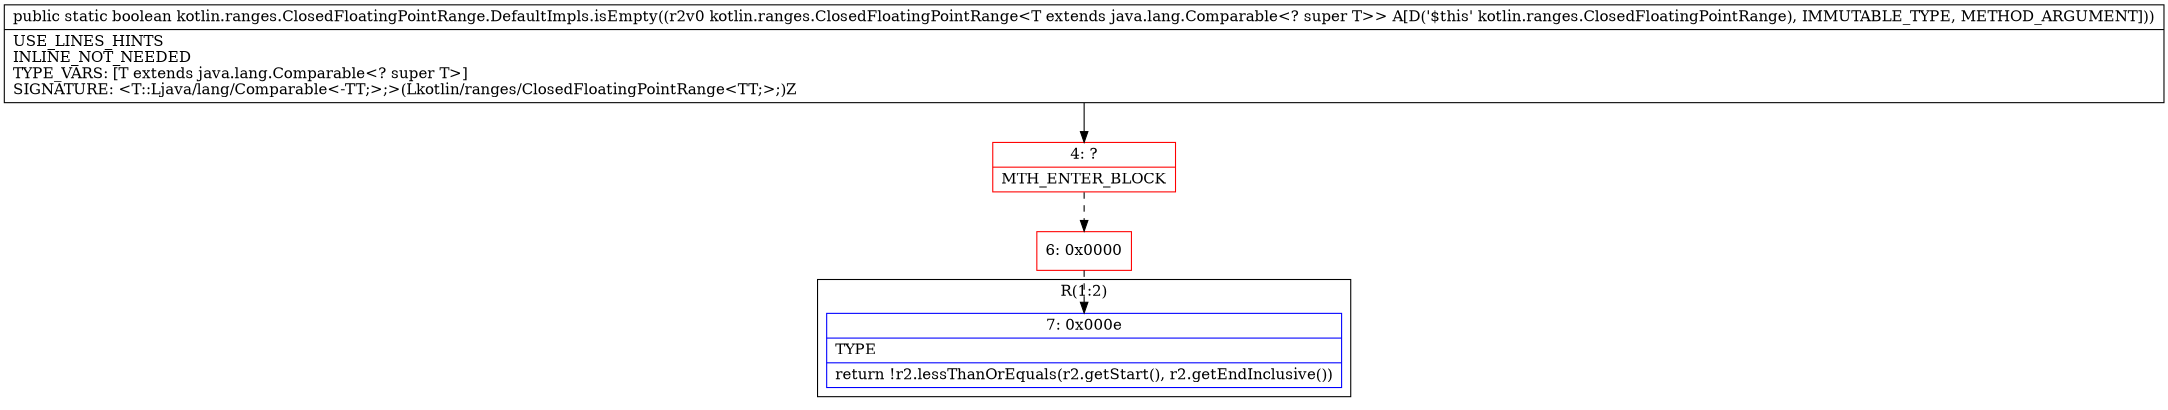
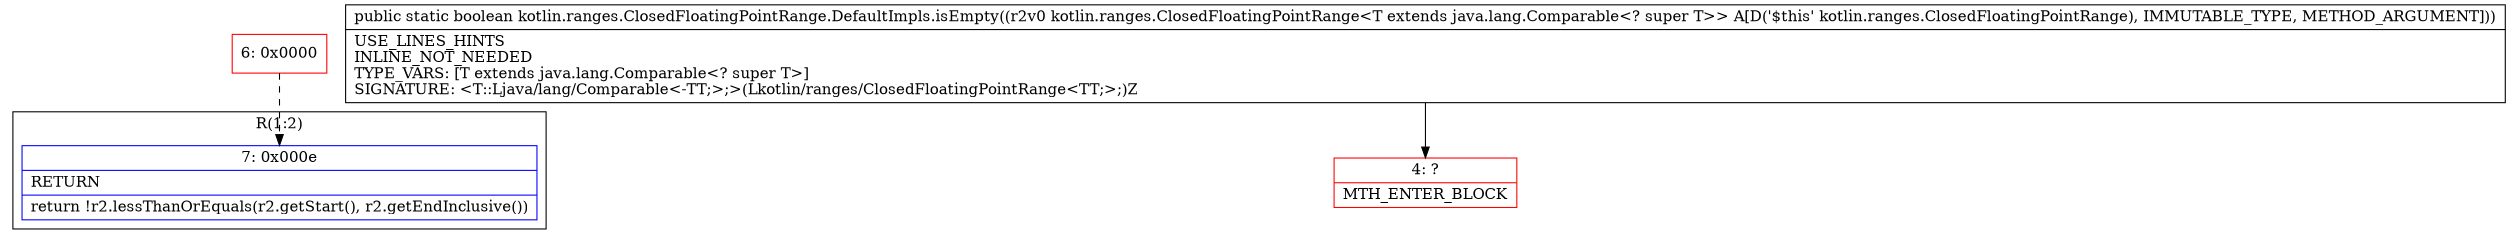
  digraph {
    node [color=red shape=record]
    edge [style=dashed]
-   n1 [color=blue label="{7\:\ 0x000e|TYPE\l|return !r2.lessThanOrEquals(r2.getStart(), r2.getEndInclusive())\l}"]
+   n1 [color=blue label="{7\:\ 0x000e|RETURN\l|return !r2.lessThanOrEquals(r2.getStart(), r2.getEndInclusive())\l}"]
    n2 [label="{4\:\ ?|MTH_ENTER_BLOCK\l}"]
    n3 [label="{6\:\ 0x0000}"]
    n4 [label="{public static boolean kotlin.ranges.ClosedFloatingPointRange.DefaultImpls.isEmpty((r2v0 kotlin.ranges.ClosedFloatingPointRange\<T extends java.lang.Comparable\<? super T\>\> A[D('$this' kotlin.ranges.ClosedFloatingPointRange), IMMUTABLE_TYPE, METHOD_ARGUMENT]))  | USE_LINES_HINTS\lINLINE_NOT_NEEDED\lTYPE_VARS: [T extends java.lang.Comparable\<? super T\>]\lSIGNATURE: \<T::Ljava\/lang\/Comparable\<\-TT;\>;\>(Lkotlin\/ranges\/ClosedFloatingPointRange\<TT;\>;)Z\l}" color=""]
    subgraph cluster_1 {
      label="R(1:2)"
      n1
    }
-   n2 -> n3
    n3 -> n1
    n4 -> n2 [style=solid]
  }
